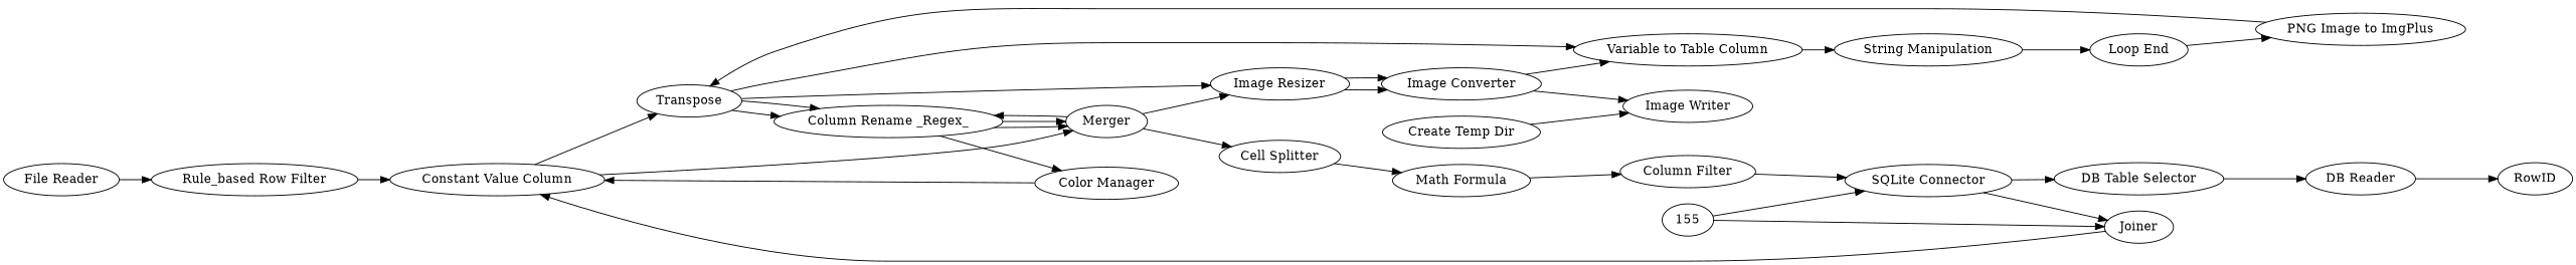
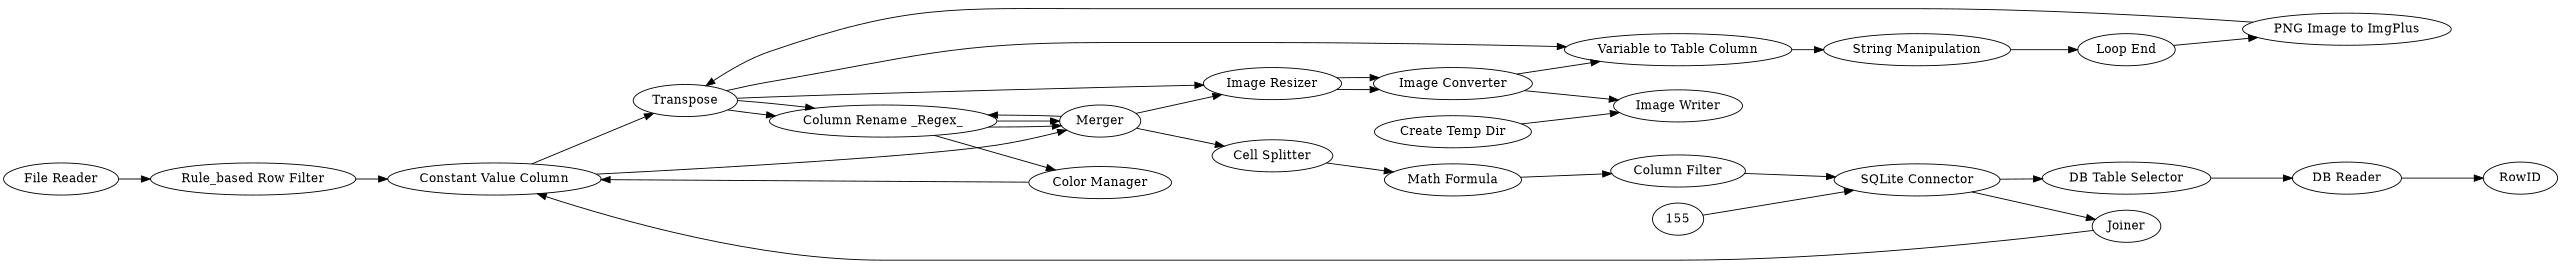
  digraph {
    rankdir=LR
    n1 [label="Rule_based Row Filter"]
    n2 [label="Constant Value Column"]
    n3 [label=Transpose]
    n4 [label=Merger]
    n5 [label="Column Rename _Regex_"]
    n6 [label="Image Resizer"]
    n7 [label="Variable to Table Column"]
    n8 [label="Cell Splitter"]
    n9 [label="Color Manager"]
    n10 [label="Image Converter"]
    n11 [label="String Manipulation"]
    n12 [label="Math Formula"]
    n13 [label="SQLite Connector"]
    n14 [label="DB Table Selector"]
    n15 [label=Joiner]
    n16 [label="DB Reader"]
    n17 [label="Image Writer"]
    n18 [label="Loop End"]
    n19 [label="PNG Image to ImgPlus"]
    n20 [label="Create Temp Dir"]
    n21 [label=RowID]
    n22 [label="Column Filter"]
    n23 [label="File Reader"]
    155
    n1 -> n2
    n2 -> n3
    n2 -> n4
    n3 -> n5
    n3 -> n5
    n3 -> n6
    n3 -> n7
    n4 -> n5
    n4 -> n6
    n4 -> n8
    n5 -> n4
    n5 -> n4
    n5 -> n9
    n6 -> n10
    n6 -> n10
    n7 -> n11
    n8 -> n12
    n9 -> n2
    n10 -> n7
    n10 -> n17
    n11 -> n18
    n12 -> n22
    n13 -> n14
    n13 -> n15
    n14 -> n16
    n15 -> n2
    n16 -> n21
    n18 -> n19
    n19 -> n3
    n20 -> n17
    n22 -> n13
    n23 -> n1
    155 -> n13
-   155 -> n15
  }
